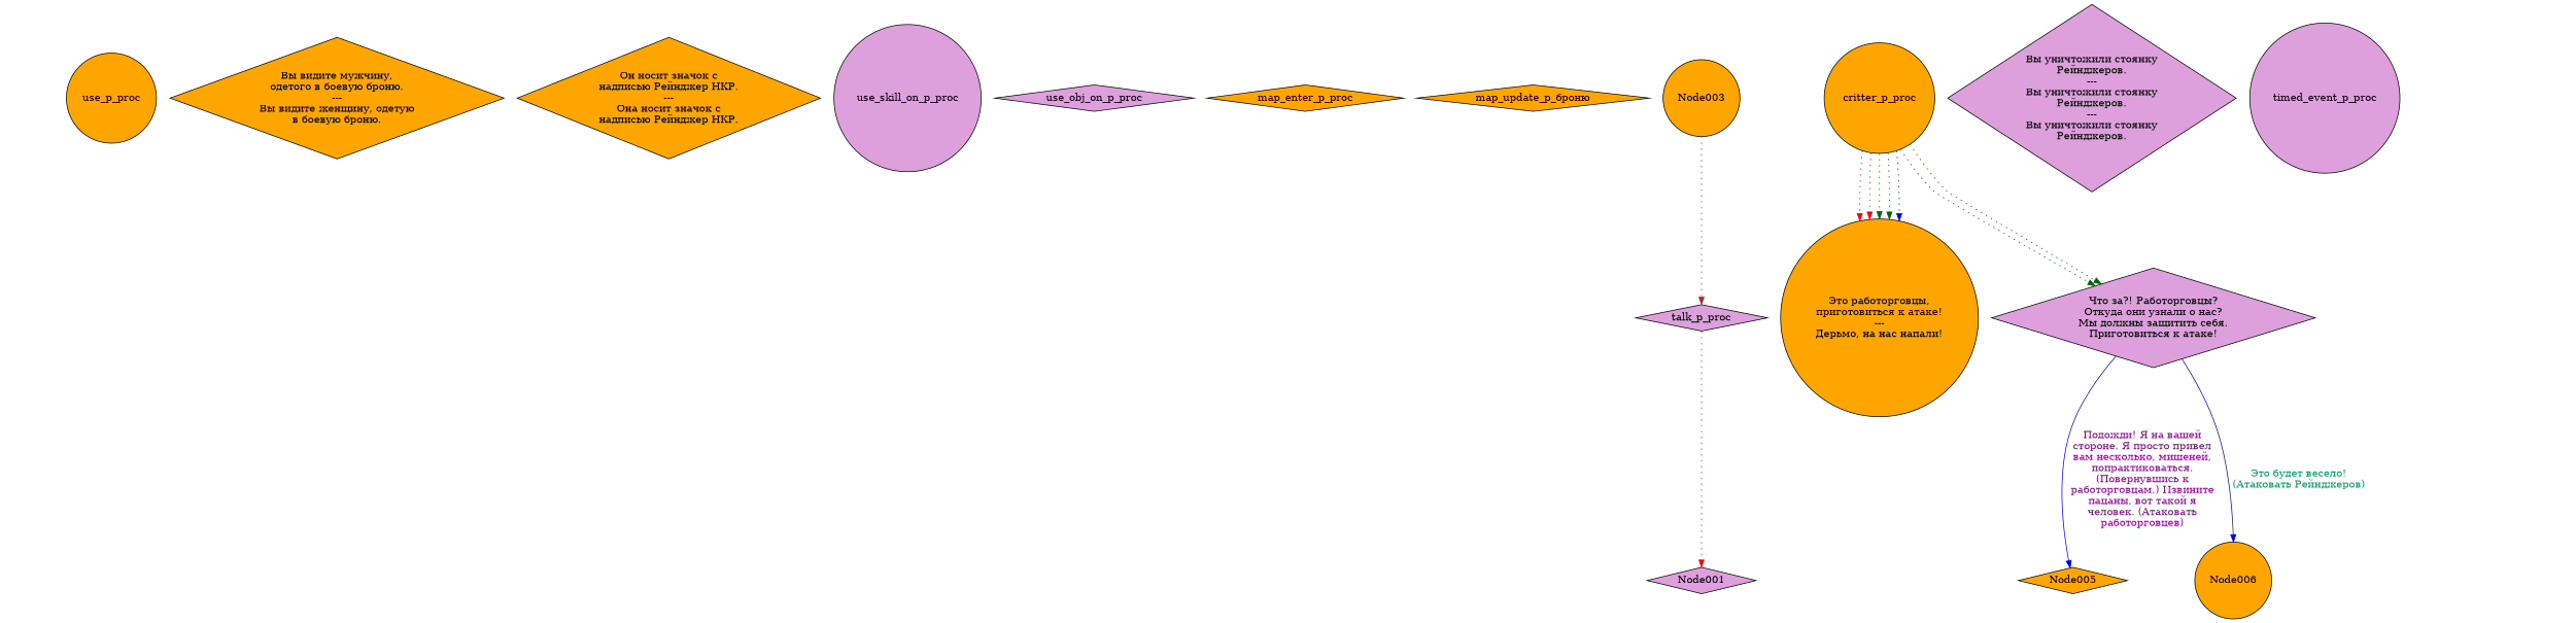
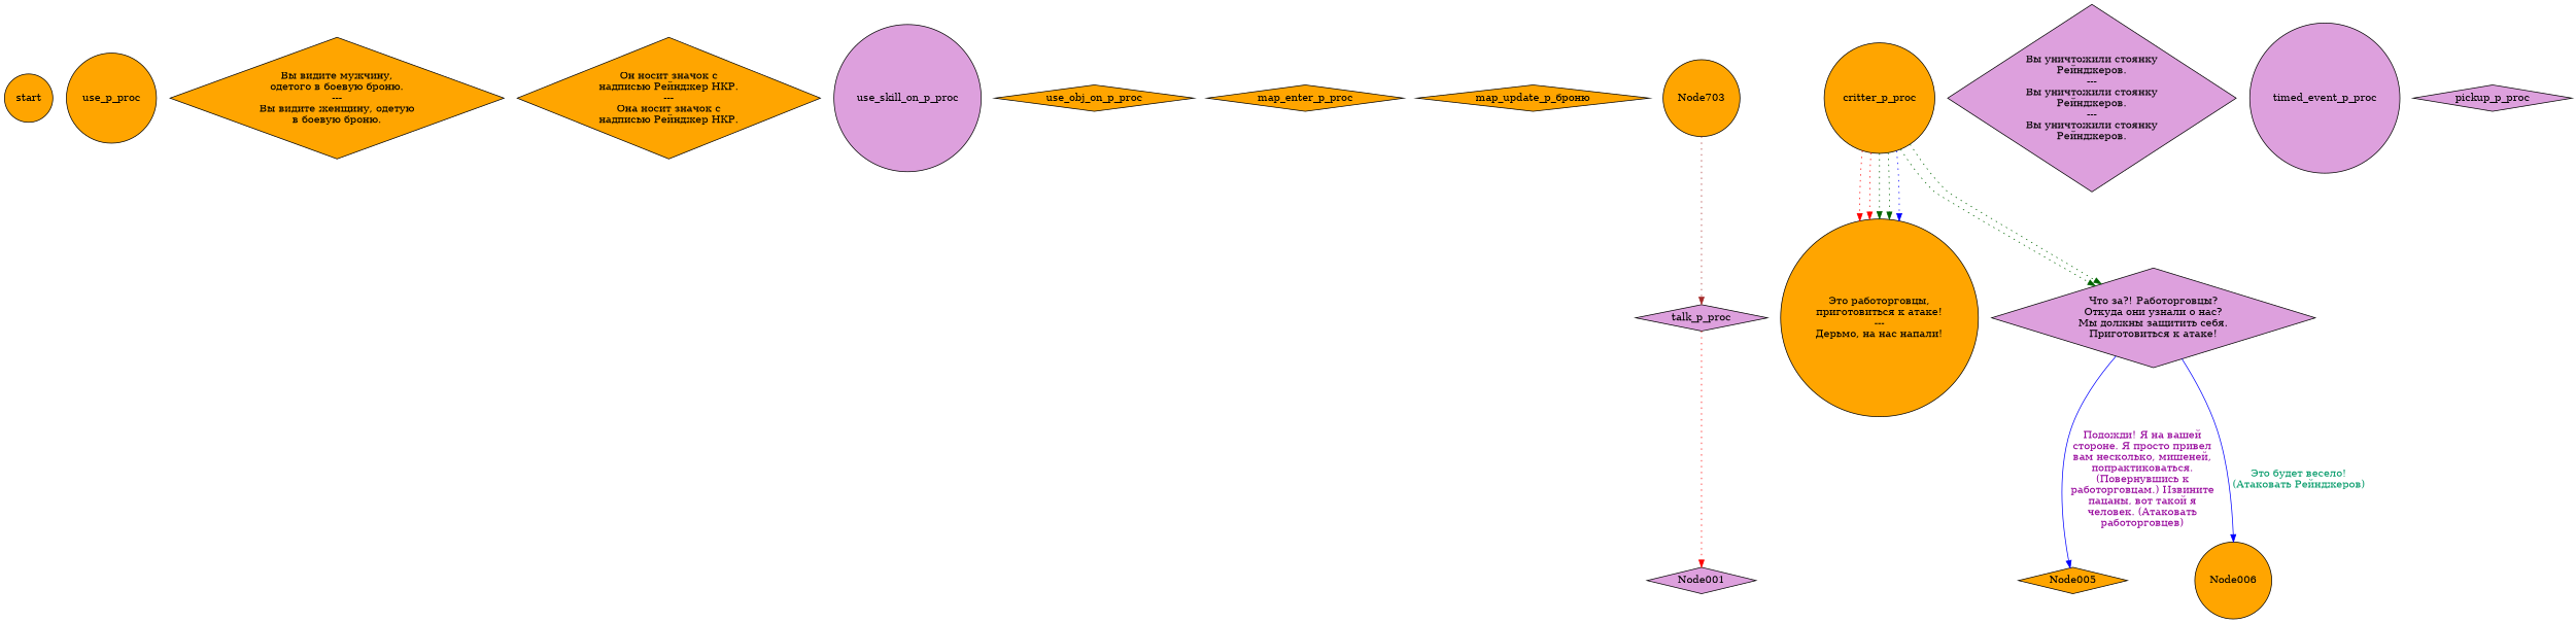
  digraph {
    node [color="#000000" fillcolor=orange shape=diamond style=filled]
    edge [color=darkgreen style=dotted]
+   start [shape=circle]
    use_p_proc [shape=circle]
    n3 [label="Вы видите мужчину,\nодетого в боевую броню.\n---\nВы видите женщину, одетую\nв боевую броню."]
    n4 [label="Он носит значок с\nнадписью Рейнджер НКР.\n---\nОна носит значок с\nнадписью Рейнджер НКР."]
    use_skill_on_p_proc [fillcolor=plum shape=circle]
-   use_obj_on_p_proc [fillcolor=plum]
+   use_obj_on_p_proc
    map_enter_p_proc
    n8 [label="map_update_p_броню"]
    talk_p_proc [fillcolor=plum]
    Node001 [fillcolor=plum]
-   Node003 [shape=circle]
+   Node003 [shape=circle label=Node703]
    critter_p_proc [shape=circle]
    n13 [label="Это работорговцы,\nприготовиться к атаке!\n---\nДерьмо, на нас напали!" shape=circle]
    n14 [fillcolor=plum label="Что за?! Работорговцы?\nОткуда они узнали о нас?\nМы должны защитить себя.\nПриготовиться к атаке!"]
    Node005
    Node006 [shape=circle]
    n17 [fillcolor=plum label="Вы уничтожили стоянку\nРейнджеров.\n---\nВы уничтожили стоянку\nРейнджеров.\n---\nВы уничтожили стоянку\nРейнджеров."]
    timed_event_p_proc [fillcolor=plum shape=circle]
+   pickup_p_proc [fillcolor=plum]
    talk_p_proc -> Node001 [color=red]
    Node003 -> talk_p_proc [color=brown]
    critter_p_proc -> n13 [color=red]
    critter_p_proc -> n13 [color=red]
    critter_p_proc -> n13
    critter_p_proc -> n13
    critter_p_proc -> n13 [color=blue]
    critter_p_proc -> n14
    critter_p_proc -> n14
    n14 -> Node005 [color=blue fontcolor="#940099" label="Подожди! Я на вашей\nстороне. Я просто привел\nвам несколько, мишеней,\nпопрактиковаться.\n(Повернувшись к\nработорговцам.) Извините\nпацаны, вот такой я\nчеловек. (Атаковать\nработорговцев)" style=""]
    n14 -> Node006 [color=blue fontcolor="#009967" label="Это будет весело!\n(Атаковать Рейнджеров)" style=""]
  }
